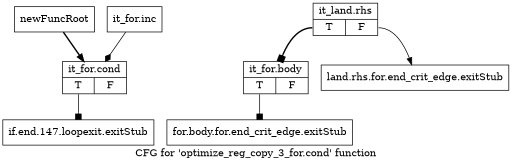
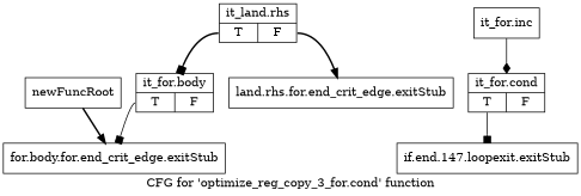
  digraph {
    label="CFG for 'optimize_reg_copy_3_for.cond' function"
    node [shape=record]
    edge [arrowhead=box style=solid tailport=s0]
    n1 [label="{newFuncRoot}"]
    n2 [label="{it_for.cond|{<s0>T|<s1>F}}"]
    n3 [label="{if.end.147.loopexit.exitStub}"]
    n4 [label="{it_land.rhs|{<s0>T|<s1>F}}"]
    n5 [label="{land.rhs.for.end_crit_edge.exitStub}"]
    n6 [label="{it_for.body|{<s0>T|<s1>F}}"]
    n7 [label="{for.body.for.end_crit_edge.exitStub}"]
    n8 [label="{it_for.inc}"]
-   n1 -> n2 [arrowhead=normal style=bold]
+   n1 -> n7 [arrowhead=normal style=bold]
    n2 -> n3
-   n4 -> n5 [arrowhead=normal tailport=s1]
+   n4 -> n5 [arrowhead=normal style=bold tailport=s1]
    n4 -> n6 [style=bold]
    n6 -> n7
    n8 -> n2 [arrowhead=diamond]
  }
